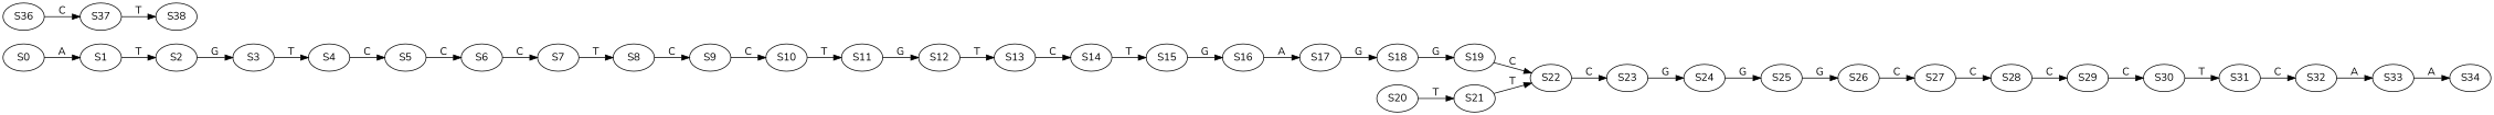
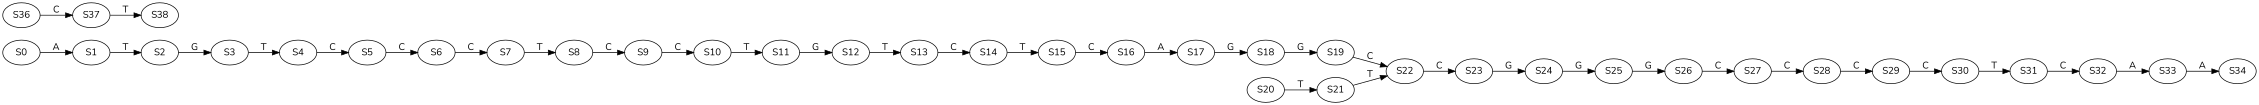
  strict digraph {
    fontname=Nunito
    rankdir=LR
    node [fontname=Nunito]
    edge [fontname=Nunito]
    S0
    S1
    S2
    S3
    S4
    S5
    S6
    S7
    S8
    S9
    S10
    S11
    S12
    S13
    S14
    S15
    S16
    S17
    S18
    S19
    S22
    S20
    S21
    S23
    S24
    S25
    S26
    S27
    S28
    S29
    S30
    S31
    S32
    S33
    S34
    S36
    S37
    S38
    S0 -> S1 [label=A]
    S1 -> S2 [label=T]
    S2 -> S3 [label=G]
    S3 -> S4 [label=T]
    S4 -> S5 [label=C]
    S5 -> S6 [label=C]
    S6 -> S7 [label=C]
    S7 -> S8 [label=T]
    S8 -> S9 [label=C]
    S9 -> S10 [label=C]
    S10 -> S11 [label=T]
    S11 -> S12 [label=G]
    S12 -> S13 [label=T]
    S13 -> S14 [label=C]
    S14 -> S15 [label=T]
-   S15 -> S16 [label=G]
+   S15 -> S16 [label=C]
    S16 -> S17 [label=A]
    S17 -> S18 [label=G]
    S18 -> S19 [label=G]
    S19 -> S22 [label=C]
    S22 -> S23 [label=C]
    S20 -> S21 [label=T]
    S21 -> S22 [label=T]
    S23 -> S24 [label=G]
    S24 -> S25 [label=G]
    S25 -> S26 [label=G]
    S26 -> S27 [label=C]
    S27 -> S28 [label=C]
    S28 -> S29 [label=C]
    S29 -> S30 [label=C]
    S30 -> S31 [label=T]
    S31 -> S32 [label=C]
    S32 -> S33 [label=A]
    S33 -> S34 [label=A]
    S36 -> S37 [label=C]
    S37 -> S38 [label=T]
  }
